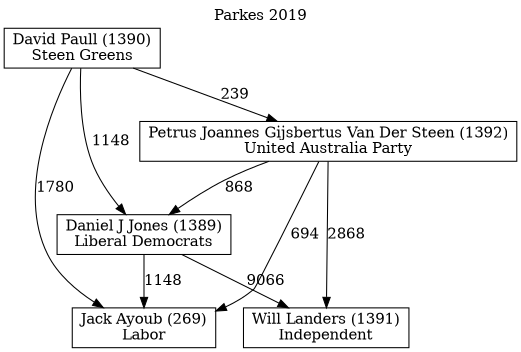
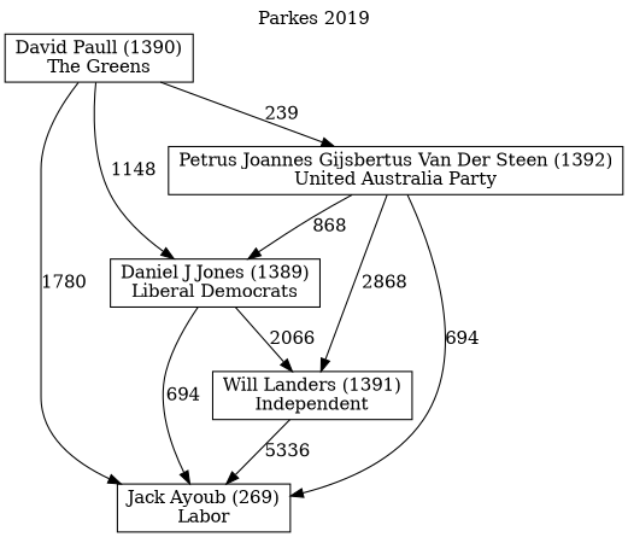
  digraph {
    label="Parkes 2019"
    labelloc=t
    mclimit=10
    node [shape=box]
    n1 [label="Daniel J Jones (1389)\nLiberal Democrats"]
    n2 [label="Jack Ayoub (269)\nLabor"]
    n3 [label="Will Landers (1391)\nIndependent"]
-   n4 [label="David Paull (1390)\nSteen Greens"]
+   n4 [label="David Paull (1390)\nThe Greens"]
    n5 [label="Petrus Joannes Gijsbertus Van Der Steen (1392)\nUnited Australia Party"]
-   n1 -> n2 [label=1148]
-   n1 -> n3 [label=9066]
+   n1 -> n2 [label=694]
+   n1 -> n3 [label=2066]
+   n3 -> n2 [label=5336]
    n4 -> n1 [label=1148]
    n4 -> n2 [label=1780]
    n4 -> n5 [label=239]
    n5 -> n1 [label=868]
    n5 -> n2 [label=694]
    n5 -> n3 [label=2868]
  }
